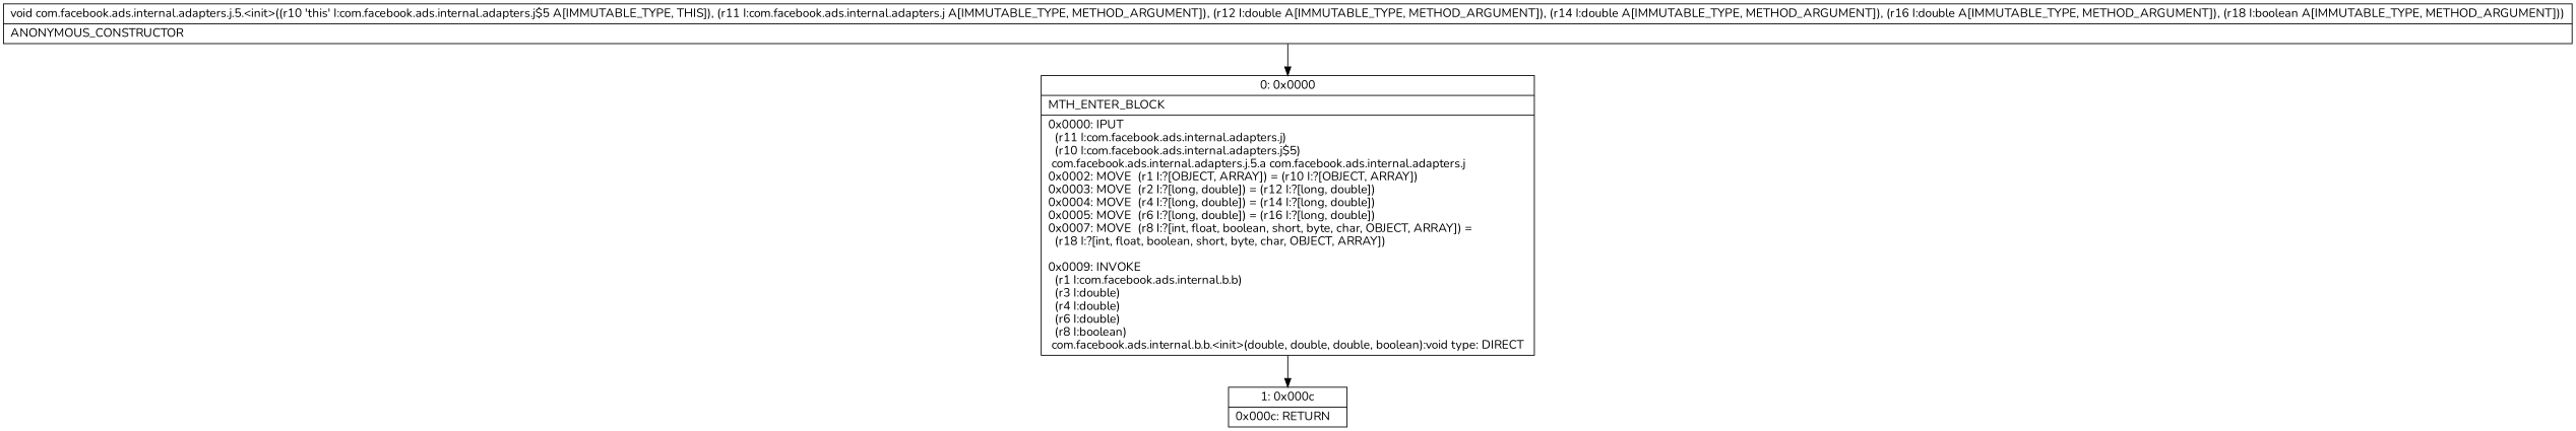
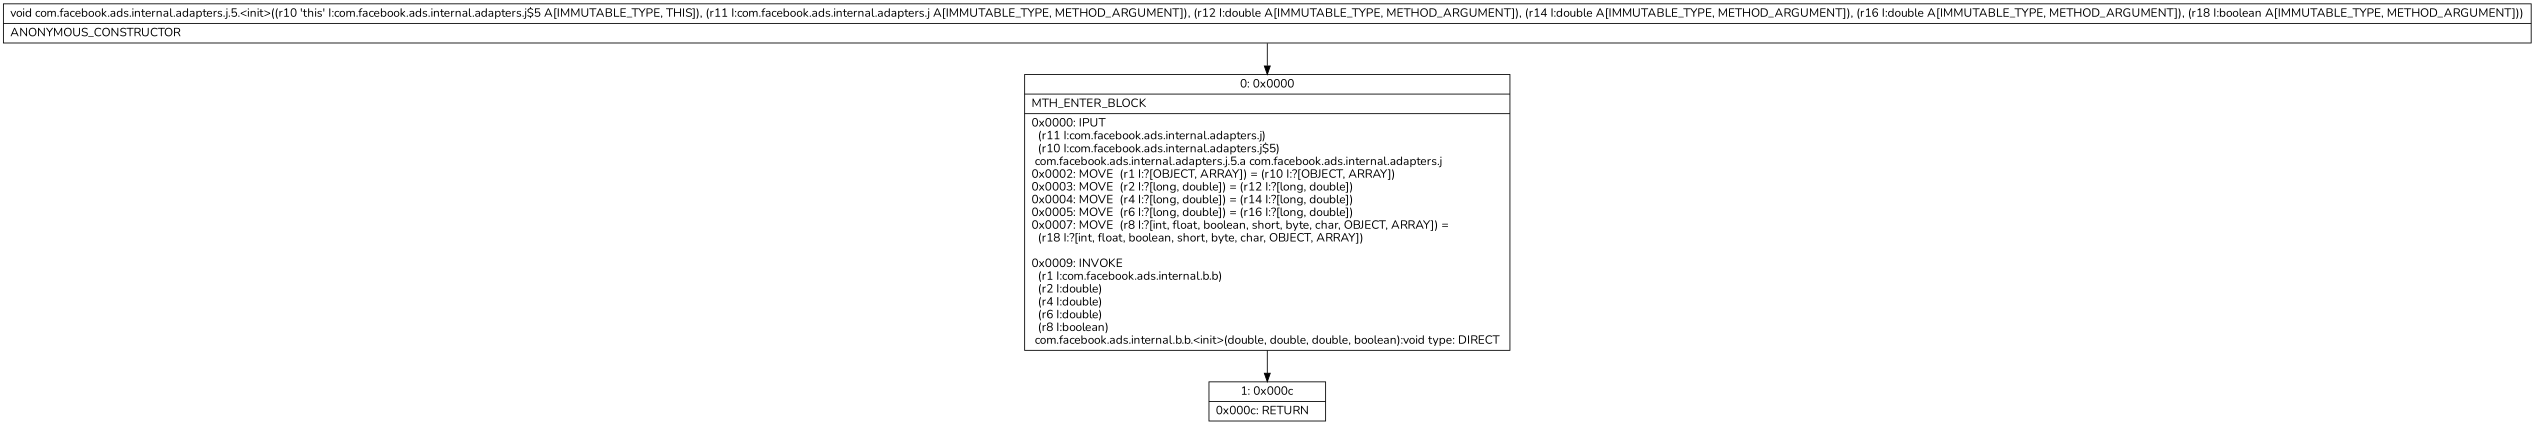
  digraph {
    fontname=Nunito
    node [shape=record fontname=Nunito]
    edge [fontname=Nunito]
-   n1 [label="{0\:\ 0x0000|MTH_ENTER_BLOCK\l|0x0000: IPUT  \l  (r11 I:com.facebook.ads.internal.adapters.j)\l  (r10 I:com.facebook.ads.internal.adapters.j$5)\l com.facebook.ads.internal.adapters.j.5.a com.facebook.ads.internal.adapters.j \l0x0002: MOVE  (r1 I:?[OBJECT, ARRAY]) = (r10 I:?[OBJECT, ARRAY]) \l0x0003: MOVE  (r2 I:?[long, double]) = (r12 I:?[long, double]) \l0x0004: MOVE  (r4 I:?[long, double]) = (r14 I:?[long, double]) \l0x0005: MOVE  (r6 I:?[long, double]) = (r16 I:?[long, double]) \l0x0007: MOVE  (r8 I:?[int, float, boolean, short, byte, char, OBJECT, ARRAY]) = \l  (r18 I:?[int, float, boolean, short, byte, char, OBJECT, ARRAY])\l \l0x0009: INVOKE  \l  (r1 I:com.facebook.ads.internal.b.b)\l  (r3 I:double)\l  (r4 I:double)\l  (r6 I:double)\l  (r8 I:boolean)\l com.facebook.ads.internal.b.b.\<init\>(double, double, double, boolean):void type: DIRECT \l}"]
+   n1 [label="{0\:\ 0x0000|MTH_ENTER_BLOCK\l|0x0000: IPUT  \l  (r11 I:com.facebook.ads.internal.adapters.j)\l  (r10 I:com.facebook.ads.internal.adapters.j$5)\l com.facebook.ads.internal.adapters.j.5.a com.facebook.ads.internal.adapters.j \l0x0002: MOVE  (r1 I:?[OBJECT, ARRAY]) = (r10 I:?[OBJECT, ARRAY]) \l0x0003: MOVE  (r2 I:?[long, double]) = (r12 I:?[long, double]) \l0x0004: MOVE  (r4 I:?[long, double]) = (r14 I:?[long, double]) \l0x0005: MOVE  (r6 I:?[long, double]) = (r16 I:?[long, double]) \l0x0007: MOVE  (r8 I:?[int, float, boolean, short, byte, char, OBJECT, ARRAY]) = \l  (r18 I:?[int, float, boolean, short, byte, char, OBJECT, ARRAY])\l \l0x0009: INVOKE  \l  (r1 I:com.facebook.ads.internal.b.b)\l  (r2 I:double)\l  (r4 I:double)\l  (r6 I:double)\l  (r8 I:boolean)\l com.facebook.ads.internal.b.b.\<init\>(double, double, double, boolean):void type: DIRECT \l}"]
    n2 [label="{1\:\ 0x000c|0x000c: RETURN   \l}"]
    n3 [label="{void com.facebook.ads.internal.adapters.j.5.\<init\>((r10 'this' I:com.facebook.ads.internal.adapters.j$5 A[IMMUTABLE_TYPE, THIS]), (r11 I:com.facebook.ads.internal.adapters.j A[IMMUTABLE_TYPE, METHOD_ARGUMENT]), (r12 I:double A[IMMUTABLE_TYPE, METHOD_ARGUMENT]), (r14 I:double A[IMMUTABLE_TYPE, METHOD_ARGUMENT]), (r16 I:double A[IMMUTABLE_TYPE, METHOD_ARGUMENT]), (r18 I:boolean A[IMMUTABLE_TYPE, METHOD_ARGUMENT]))  | ANONYMOUS_CONSTRUCTOR\l}"]
    n1 -> n2
    n3 -> n1
  }
